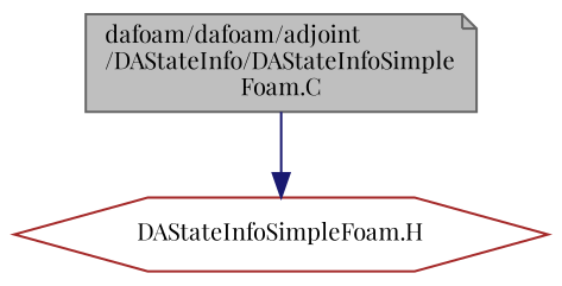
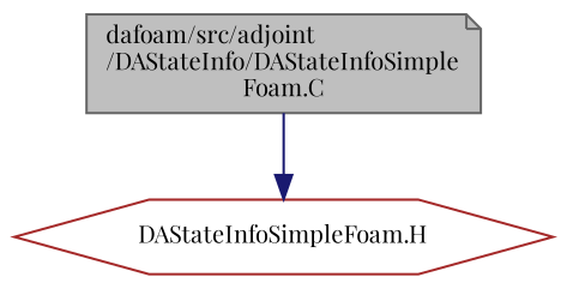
  digraph {
    fontname="Playfair Display"
    node [fontname="Playfair Display" fontsize=10]
-   n1 [color=gray40 fillcolor=grey75 fontcolor=black height=0.2 label="dafoam/dafoam/adjoint\l/DAStateInfo/DAStateInfoSimple\lFoam.C" shape=note style=filled width=0.4]
+   n1 [color=gray40 fillcolor=grey75 fontcolor=black height=0.2 label="dafoam/src/adjoint\l/DAStateInfo/DAStateInfoSimple\lFoam.C" shape=note style=filled width=0.4]
    n2 [color=brown height=0.2 label="DAStateInfoSimpleFoam.H" shape=hexagon width=0.4]
    n1 -> n2 [color=midnightblue fontname="Playfair Display" fontsize=10 labelfontname=Helvetica labelfontsize=10 style=solid arrowhead=normal]
  }
